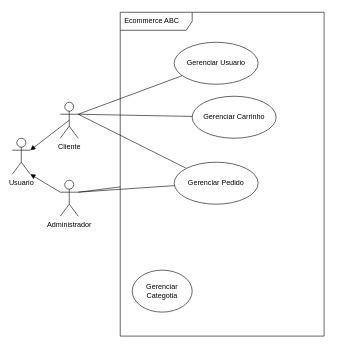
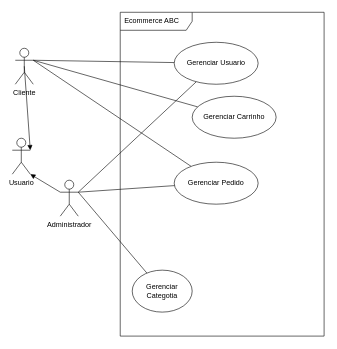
  <mxCell id="0" />
  <mxCell id="1" parent="0" />
  <mxCell id="2" value="Ecommerce ABC" style="shape=umlFrame;whiteSpace=wrap;html=1;width=120;height=30;boundedLbl=1;verticalAlign=middle;align=left;spacingLeft=5;" parent="1" vertex="1"><mxGeometry x="200" y="20" width="340" height="540" as="geometry" /></mxCell>
  <mxCell id="3" style="edgeStyle=none;html=1;exitX=0.5;exitY=0.5;exitDx=0;exitDy=0;exitPerimeter=0;entryX=1;entryY=0.333;entryDx=0;entryDy=0;entryPerimeter=0;endArrow=block;endFill=1;" parent="1" source="7" target="13" edge="1"><mxGeometry relative="1" as="geometry" /></mxCell>
  <mxCell id="4" style="edgeStyle=none;html=1;exitX=1;exitY=0.333;exitDx=0;exitDy=0;exitPerimeter=0;endArrow=none;endFill=0;" parent="1" source="7" target="16" edge="1"><mxGeometry relative="1" as="geometry" /></mxCell>
  <mxCell id="5" style="edgeStyle=none;html=1;exitX=1;exitY=0.333;exitDx=0;exitDy=0;exitPerimeter=0;endArrow=none;endFill=0;" parent="1" source="7" target="15" edge="1"><mxGeometry relative="1" as="geometry" /></mxCell>
  <mxCell id="6" style="edgeStyle=none;html=1;exitX=1;exitY=0.333;exitDx=0;exitDy=0;exitPerimeter=0;endArrow=none;endFill=0;" parent="1" source="7" target="17" edge="1"><mxGeometry relative="1" as="geometry" /></mxCell>
- <mxCell id="7" value="Cliente" style="shape=umlActor;verticalLabelPosition=bottom;verticalAlign=top;html=1;" parent="1" vertex="1"><mxGeometry x="100" y="170" width="30" height="60" as="geometry" /></mxCell>
+ <mxCell id="7" value="Cliente" style="shape=umlActor;verticalLabelPosition=bottom;verticalAlign=top;html=1;" parent="1" vertex="1"><mxGeometry x="25" y="80" width="30" height="60" as="geometry" /></mxCell>
  <mxCell id="8" style="edgeStyle=none;html=1;exitX=0;exitY=0.333;exitDx=0;exitDy=0;exitPerimeter=0;entryX=1;entryY=1;entryDx=0;entryDy=0;entryPerimeter=0;endArrow=block;endFill=1;" parent="1" source="12" target="13" edge="1"><mxGeometry relative="1" as="geometry" /></mxCell>
- <mxCell id="9" style="edgeStyle=none;html=1;exitX=1;exitY=0.333;exitDx=0;exitDy=0;exitPerimeter=0;endArrow=none;endFill=0;" parent="1" source="12" target="2" edge="1"><mxGeometry relative="1" as="geometry" /></mxCell>
+ <mxCell id="9" style="edgeStyle=none;html=1;exitX=1;exitY=0.333;exitDx=0;exitDy=0;exitPerimeter=0;endArrow=none;endFill=0;" parent="1" source="12" target="14" edge="1"><mxGeometry relative="1" as="geometry" /></mxCell>
  <mxCell id="10" style="edgeStyle=none;html=1;endArrow=none;endFill=0;" parent="1" edge="1"><mxGeometry relative="1" as="geometry"><mxPoint x="130" y="320" as="sourcePoint" /><mxPoint x="291" y="309" as="targetPoint" /></mxGeometry></mxCell>
+ <mxCell id="11" style="edgeStyle=none;html=1;exitX=1;exitY=0.333;exitDx=0;exitDy=0;exitPerimeter=0;endArrow=none;endFill=0;" parent="1" source="12" target="17" edge="1"><mxGeometry relative="1" as="geometry" /></mxCell>
  <mxCell id="12" value="Administrador" style="shape=umlActor;verticalLabelPosition=bottom;verticalAlign=top;html=1;" parent="1" vertex="1"><mxGeometry x="100" y="300" width="30" height="60" as="geometry" /></mxCell>
  <mxCell id="13" value="Usuario" style="shape=umlActor;verticalLabelPosition=bottom;verticalAlign=top;html=1;" parent="1" vertex="1"><mxGeometry x="20" y="230" width="30" height="60" as="geometry" /></mxCell>
  <mxCell id="14" value="Gerenciar Categotia" style="ellipse;whiteSpace=wrap;html=1;" parent="1" vertex="1"><mxGeometry x="220" y="450" width="100" height="70" as="geometry" /></mxCell>
  <mxCell id="15" value="Gerenciar Pedido" style="ellipse;whiteSpace=wrap;html=1;" parent="1" vertex="1"><mxGeometry x="290" y="270" width="140" height="70" as="geometry" /></mxCell>
  <mxCell id="16" value="Gerenciar Carrinho" style="ellipse;whiteSpace=wrap;html=1;" parent="1" vertex="1"><mxGeometry x="320" y="160" width="140" height="70" as="geometry" /></mxCell>
  <mxCell id="17" value="Gerenciar Usuario" style="ellipse;whiteSpace=wrap;html=1;" parent="1" vertex="1"><mxGeometry x="290" y="70" width="140" height="70" as="geometry" /></mxCell>
